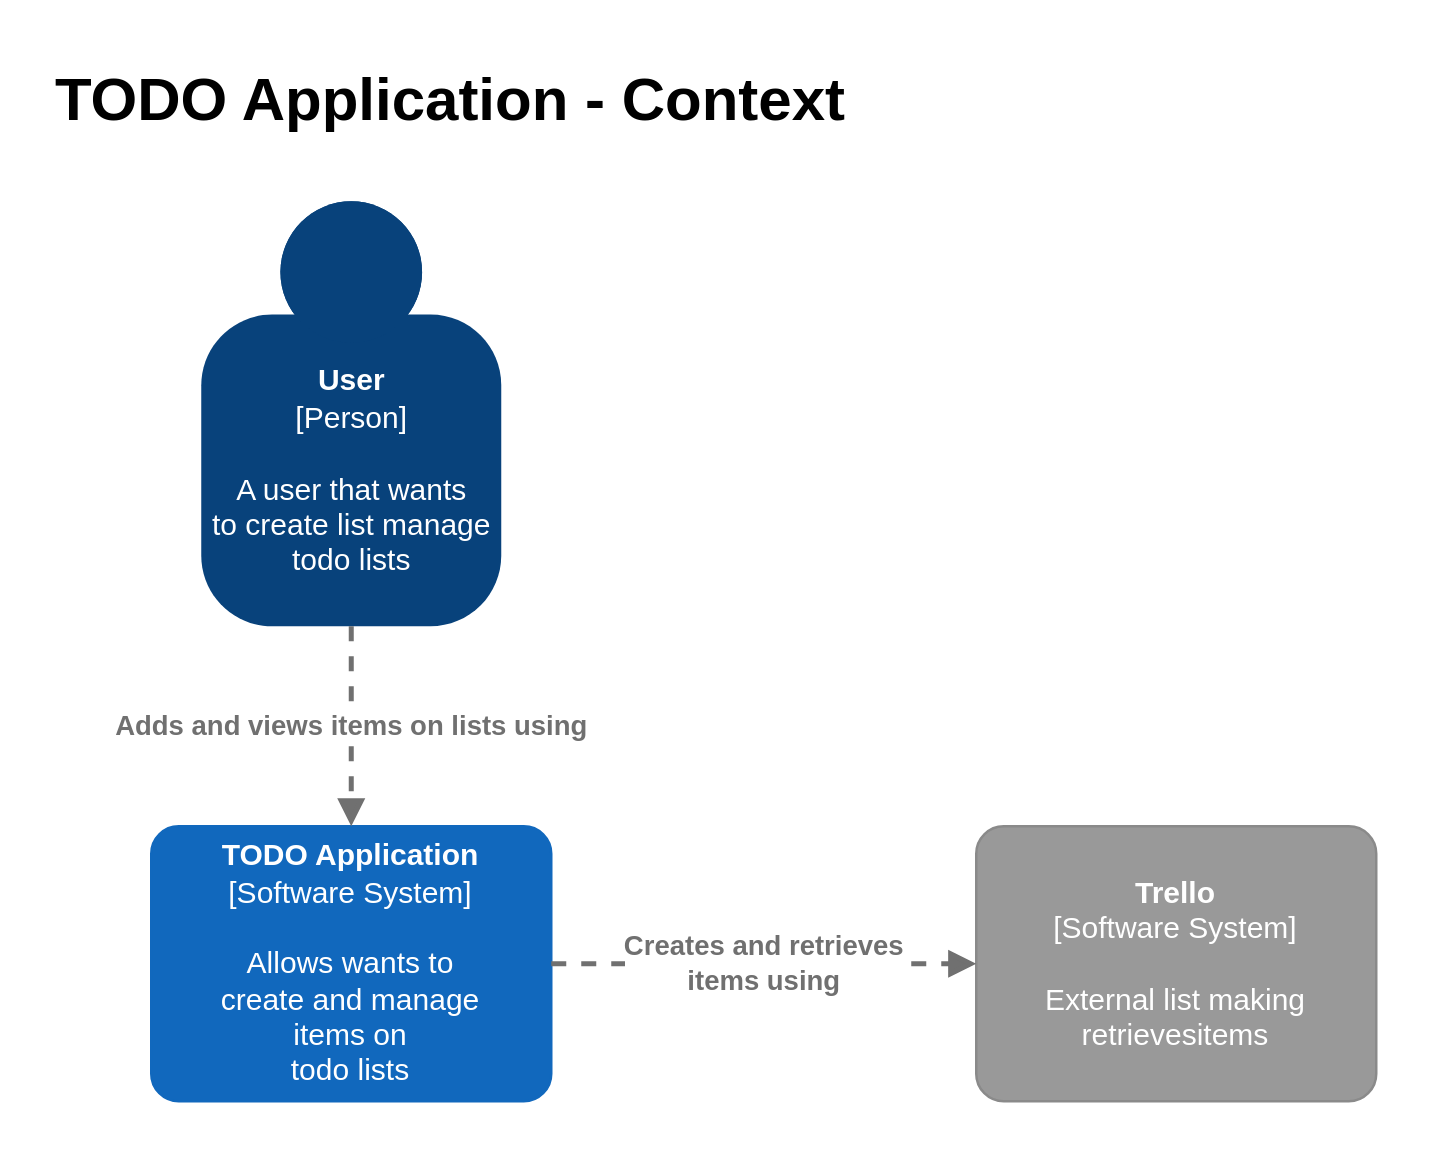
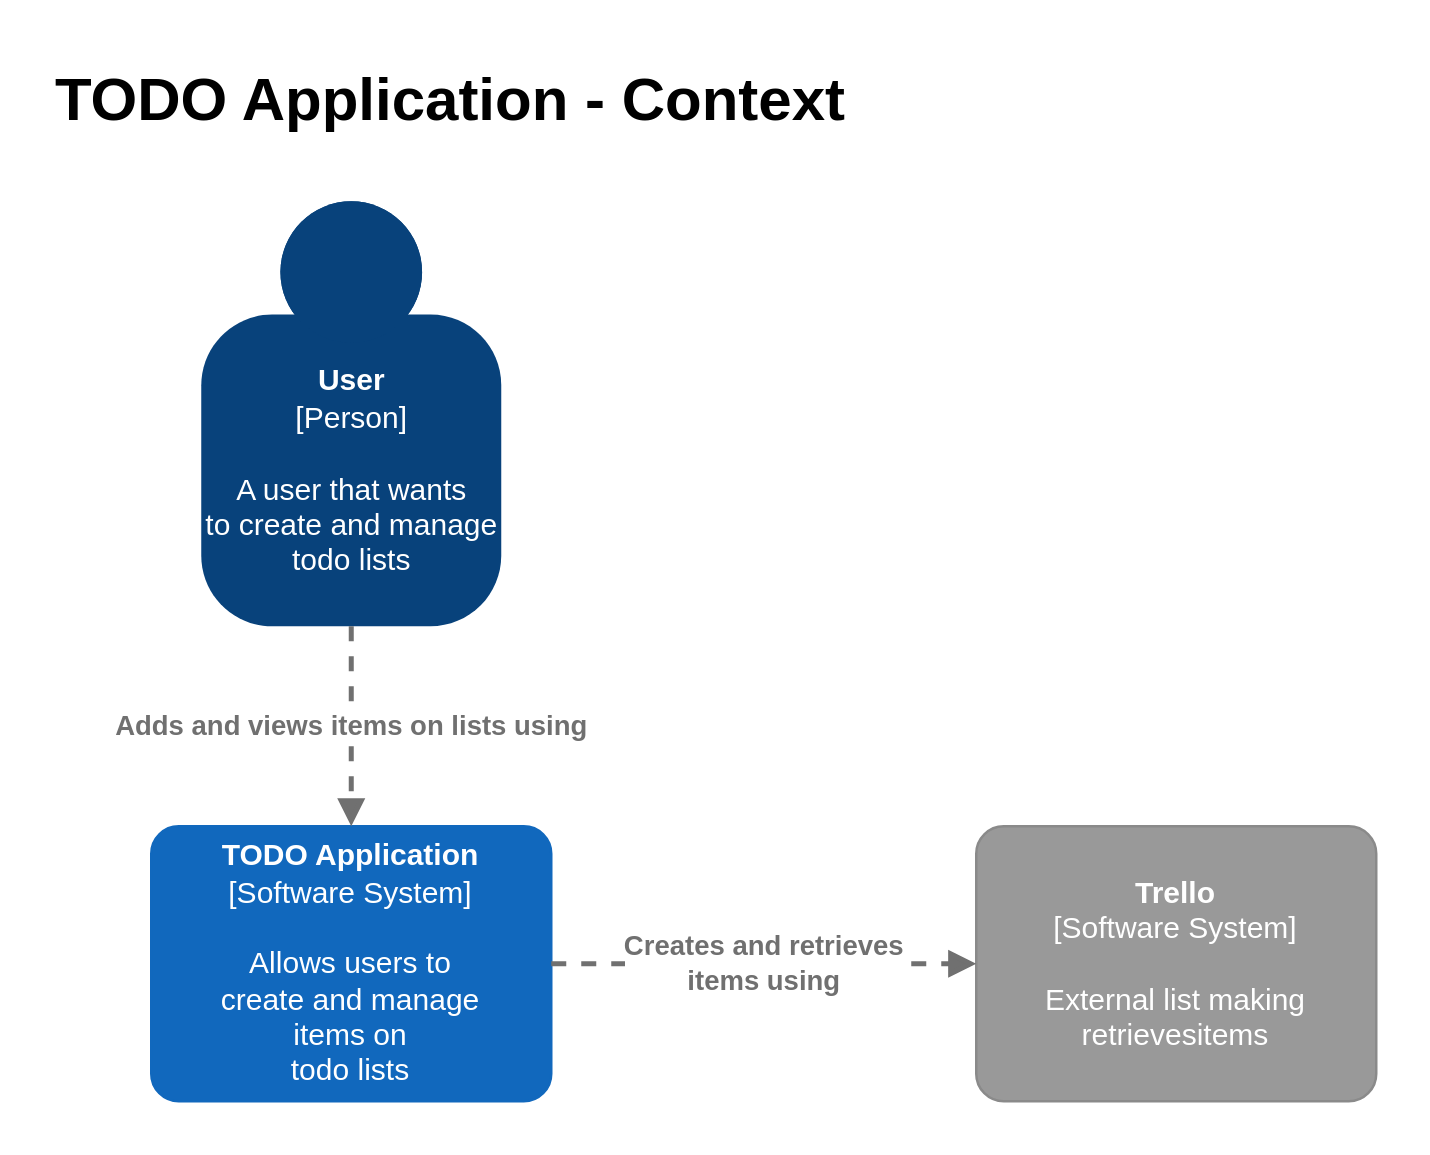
  <mxCell id="0" style=";html=1;" />
  <mxCell id="1" style=";html=1;" parent="0" />
- <mxCell id="2" value="&lt;b&gt;User&lt;/b&gt;&lt;div&gt;[Person]&lt;/div&gt;&lt;br&gt;&lt;div&gt;A user that wants&#10;to create list manage&#10;todo lists&lt;/div&gt;" style="html=1;dashed=0;whitespace=wrap;fillColor=#08427b;strokeColor=none;fontColor=#ffffff;shape=mxgraph.c4.person;align=center;metaEdit=1;points=[[0.5,0,0],[1,0.5,0],[1,0.75,0],[0.75,1,0],[0.5,1,0],[0.25,1,0],[0,0.75,0],[0,0.5,0]];metaData={&quot;c4Type&quot;:{&quot;editable&quot;:false}};" vertex="1" parent="1"><mxGeometry x="80" y="80" width="120" height="170" as="geometry" /></mxCell>
- <mxCell id="3" value="&lt;b&gt;TODO Application&lt;/b&gt;&lt;div&gt;[Software System]&lt;/div&gt;&lt;br&gt;&lt;div&gt;Allows wants to&#10;create and manage&#10;items on&#10;todo lists&lt;/div&gt;" style="rounded=1;whiteSpace=wrap;html=1;labelBackgroundColor=none;fillColor=#1168BD;fontColor=#ffffff;align=center;arcSize=10;strokeColor=#1168BD;metaEdit=1;metaData={&quot;c4Type&quot;:{&quot;editable&quot;:false}};points=[[0.25,0,0],[0.5,0,0],[0.75,0,0],[1,0.25,0],[1,0.5,0],[1,0.75,0],[0.75,1,0],[0.5,1,0],[0.25,1,0],[0,0.75,0],[0,0.5,0],[0,0.25,0]];" vertex="1" parent="1"><mxGeometry x="60" y="330" width="160" height="110.0" as="geometry" /></mxCell>
+ <mxCell id="2" value="&lt;b&gt;User&lt;/b&gt;&lt;div&gt;[Person]&lt;/div&gt;&lt;br&gt;&lt;div&gt;A user that wants&#10;to create and manage&#10;todo lists&lt;/div&gt;" style="html=1;dashed=0;whitespace=wrap;fillColor=#08427b;strokeColor=none;fontColor=#ffffff;shape=mxgraph.c4.person;align=center;metaEdit=1;points=[[0.5,0,0],[1,0.5,0],[1,0.75,0],[0.75,1,0],[0.5,1,0],[0.25,1,0],[0,0.75,0],[0,0.5,0]];metaData={&quot;c4Type&quot;:{&quot;editable&quot;:false}};" vertex="1" parent="1"><mxGeometry x="80" y="80" width="120" height="170" as="geometry" /></mxCell>
+ <mxCell id="3" value="&lt;b&gt;TODO Application&lt;/b&gt;&lt;div&gt;[Software System]&lt;/div&gt;&lt;br&gt;&lt;div&gt;Allows users to&#10;create and manage&#10;items on&#10;todo lists&lt;/div&gt;" style="rounded=1;whiteSpace=wrap;html=1;labelBackgroundColor=none;fillColor=#1168BD;fontColor=#ffffff;align=center;arcSize=10;strokeColor=#1168BD;metaEdit=1;metaData={&quot;c4Type&quot;:{&quot;editable&quot;:false}};points=[[0.25,0,0],[0.5,0,0],[0.75,0,0],[1,0.25,0],[1,0.5,0],[1,0.75,0],[0.75,1,0],[0.5,1,0],[0.25,1,0],[0,0.75,0],[0,0.5,0],[0,0.25,0]];" vertex="1" parent="1"><mxGeometry x="60" y="330" width="160" height="110.0" as="geometry" /></mxCell>
  <mxCell id="4" value="&lt;b&gt;Trello&lt;/b&gt;&lt;div&gt;[Software System]&lt;/div&gt;&lt;br&gt;&lt;div&gt;External list making &#10;retrievesitems&lt;/div&gt;" style="rounded=1;whiteSpace=wrap;html=1;labelBackgroundColor=none;fillColor=#999999;fontColor=#ffffff;align=center;arcSize=10;strokeColor=#8A8A8A;metaEdit=1;metaData={&quot;c4Type&quot;:{&quot;editable&quot;:false}};points=[[0.25,0,0],[0.5,0,0],[0.75,0,0],[1,0.25,0],[1,0.5,0],[1,0.75,0],[0.75,1,0],[0.5,1,0],[0.25,1,0],[0,0.75,0],[0,0.5,0],[0,0.25,0]];" vertex="1" parent="1"><mxGeometry x="390" y="330" width="160" height="110.0" as="geometry" /></mxCell>
  <mxCell id="5" value="Adds and views items on lists using" style="edgeStyle=elbowEdgeStyle;html=1;endArrow=block;dashed=1;elbow=vertical;endFill=1;exitX=0.5;exitY=1;exitDx=0;exitDy=0;exitPerimeter=0;entryX=0.5;entryY=0;entryDx=0;entryDy=0;entryPerimeter=0;strokeColor=#707070;strokeWidth=2;fontColor=#707070;fontStyle=1" edge="1" parent="1" source="2" target="3"><mxGeometry width="160" relative="1" as="geometry"><mxPoint x="290" y="90" as="sourcePoint" /><mxPoint x="290" y="210" as="targetPoint" /></mxGeometry></mxCell>
  <mxCell id="6" value="TODO Application - Context" style="text;strokeColor=none;fillColor=none;html=1;fontSize=24;fontStyle=1;verticalAlign=middle;align=left;" vertex="1" parent="1"><mxGeometry x="20" y="20" width="100" height="40" as="geometry" /></mxCell>
  <mxCell id="7" value="&lt;span style=&quot;&quot;&gt;Creates and retrieves&lt;/span&gt;&lt;br style=&quot;&quot;&gt;&lt;span style=&quot;&quot;&gt;items using&lt;/span&gt;" style="edgeStyle=elbowEdgeStyle;html=1;endArrow=block;dashed=1;elbow=vertical;endFill=1;exitX=1;exitY=0.5;exitDx=0;exitDy=0;exitPerimeter=0;entryX=0;entryY=0.5;entryDx=0;entryDy=0;entryPerimeter=0;strokeColor=#707070;strokeWidth=2;fontStyle=1;fontColor=#707070;" edge="1" parent="1" source="3" target="4"><mxGeometry width="160" relative="1" as="geometry"><mxPoint x="520" y="130" as="sourcePoint" /><mxPoint x="520" y="210" as="targetPoint" /></mxGeometry></mxCell>
